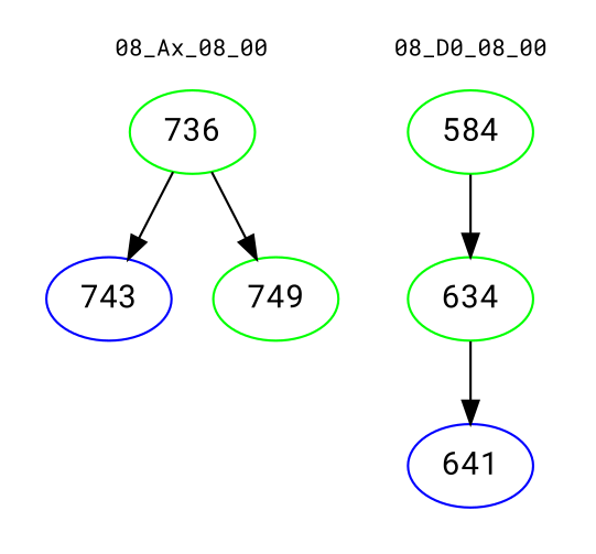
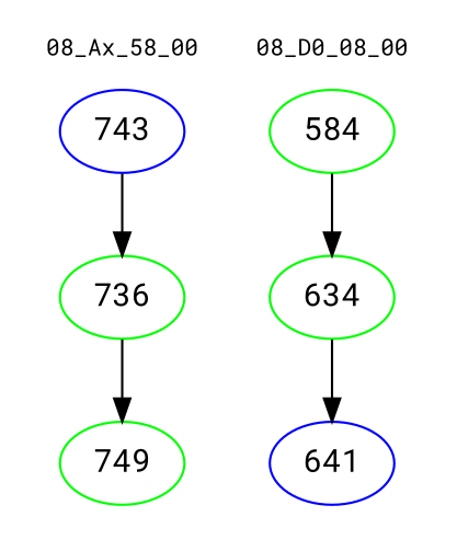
  digraph {
    fontname="Roboto Mono"
    node [color=green fontname="Roboto Mono"]
    edge [color=black fontname="Roboto Mono"]
    n1 [label=736]
    n2 [color=blue label=743]
    n3 [label=749]
    n4 [label=634]
    n5 [label=584]
    n6 [color=blue label=641]
    subgraph cluster_1 {
      color=white
      fontsize=10
-     label="08_Ax_08_00"
+     label="08_Ax_58_00"
      n1
      n2
      n3
    }
    subgraph cluster_2 {
      color=white
      fontsize=10
      label="08_D0_08_00"
      n4
      n5
      n6
    }
-   n1 -> n2
+   n2 -> n1
    n1 -> n3
    n4 -> n6
    n5 -> n4
  }
